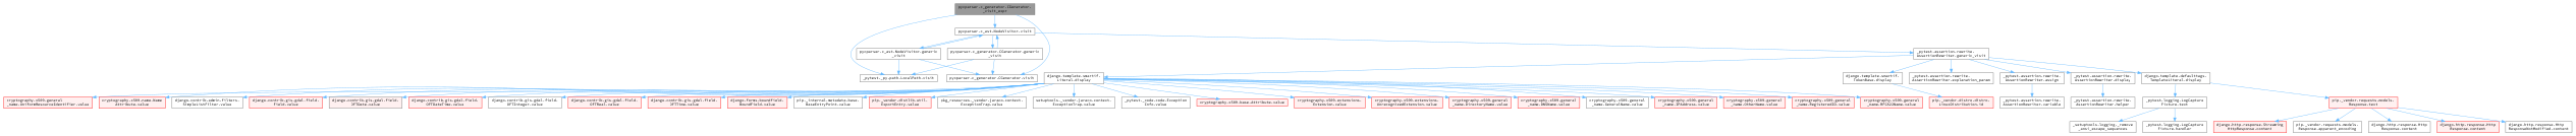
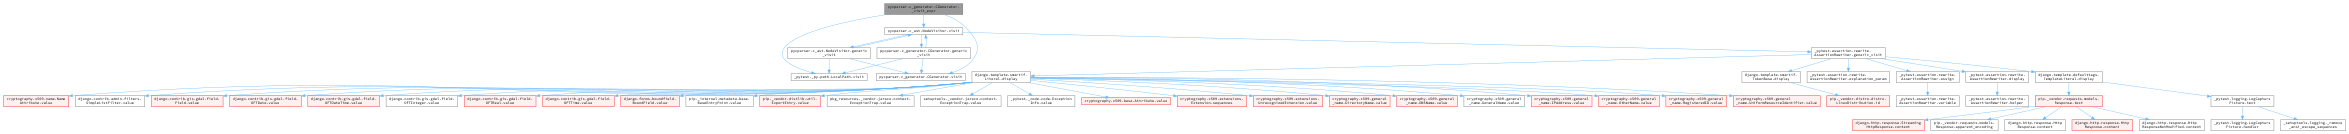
  digraph {
    fontname="Source Code Pro"
    rankdir=TB
    node [color=grey40 fillcolor=white fontname="Source Code Pro" fontsize=10 shape=box style=filled]
    edge [color=steelblue1 fontname="Source Code Pro" fontsize=10 labelfontname=Helvetica labelfontsize=10 style=solid]
    n1 [color=gray40 fillcolor=grey60 fontcolor=black height=0.2 label="pycparser.c_generator.CGenerator.\l_visit_expr" width=0.4]
    n2 [height=0.2 label="_pytest._py.path.LocalPath.visit" width=0.4]
    n3 [height=0.2 label="pycparser.c_ast.NodeVisitor.visit" width=0.4]
    n4 [height=0.2 label="pycparser.c_generator.CGenerator.visit" width=0.4]
    n5 [height=0.2 label="_pytest.assertion.rewrite.\lAssertionRewriter.generic_visit" width=0.4]
    n6 [height=0.2 label="pycparser.c_ast.NodeVisitor.generic\l_visit" width=0.4]
    n7 [height=0.2 label="pycparser.c_generator.CGenerator.generic\l_visit" width=0.4]
    n8 [height=0.2 label="_pytest.assertion.rewrite.\lAssertionRewriter.assign" width=0.4]
    n9 [height=0.2 label="_pytest.assertion.rewrite.\lAssertionRewriter.display" width=0.4]
    n10 [height=0.2 label="django.template.defaulttags.\lTemplateLiteral.display" width=0.4]
    n11 [height=0.2 label="django.template.smartif.\lLiteral.display" width=0.4]
    n12 [height=0.2 label="django.template.smartif.\lTokenBase.display" width=0.4]
    n13 [height=0.2 label="_pytest.assertion.rewrite.\lAssertionRewriter.explanation_param" width=0.4]
    n14 [height=0.2 label="_pytest.assertion.rewrite.\lAssertionRewriter.variable" width=0.4]
    n15 [height=0.2 label="_pytest.assertion.rewrite.\lAssertionRewriter.helper" width=0.4]
    n16 [height=0.2 label="_pytest.logging.LogCapture\lFixture.text" width=0.4]
    n17 [color=red fillcolor="#FFF0F0" height=0.2 label="pip._vendor.requests.models.\lResponse.text" width=0.4]
    n18 [height=0.2 label="_pytest._code.code.Exception\lInfo.value" width=0.4]
    n19 [color=red fillcolor="#FFF0F0" height=0.2 label="cryptography.x509.base.Attribute.value" width=0.4]
-   n20 [color=red fillcolor="#FFF0F0" height=0.2 label="cryptography.x509.extensions.\lExtension.value" width=0.4]
+   n20 [color=red fillcolor="#FFF0F0" height=0.2 label="cryptography.x509.extensions.\lExtension.sequences" width=0.4]
    n21 [color=red fillcolor="#FFF0F0" height=0.2 label="cryptography.x509.extensions.\lUnrecognizedExtension.value" width=0.4]
    n22 [color=red fillcolor="#FFF0F0" height=0.2 label="cryptography.x509.general\l_name.DirectoryName.value" width=0.4]
    n23 [color=red fillcolor="#FFF0F0" height=0.2 label="cryptography.x509.general\l_name.DNSName.value" width=0.4]
    n24 [height=0.2 label="cryptography.x509.general\l_name.GeneralName.value" width=0.4]
    n25 [color=red fillcolor="#FFF0F0" height=0.2 label="cryptography.x509.general\l_name.IPAddress.value" width=0.4]
    n26 [color=red fillcolor="#FFF0F0" height=0.2 label="cryptography.x509.general\l_name.OtherName.value" width=0.4]
    n27 [color=red fillcolor="#FFF0F0" height=0.2 label="cryptography.x509.general\l_name.RegisteredID.value" width=0.4]
-   n28 [color=red fillcolor="#FFF0F0" height=0.2 label="cryptography.x509.general\l_name.RFC822Name.value" width=0.4]
    n29 [color=red fillcolor="#FFF0F0" height=0.2 label="cryptography.x509.general\l_name.UniformResourceIdentifier.value" width=0.4]
    n30 [color=red fillcolor="#FFF0F0" height=0.2 label="cryptography.x509.name.Name\lAttribute.value" width=0.4]
    n31 [height=0.2 label="django.contrib.admin.filters.\lSimpleListFilter.value" width=0.4]
    n32 [color=red fillcolor="#FFF0F0" height=0.2 label="django.contrib.gis.gdal.field.\lField.value" width=0.4]
-   n33 [fillcolor="#FFF0F0" height=0.2 label="django.contrib.gis.gdal.field.\lOFTDate.value" width=0.4]
+   n33 [color=red fillcolor="#FFF0F0" height=0.2 label="django.contrib.gis.gdal.field.\lOFTDate.value" width=0.4]
    n34 [color=red fillcolor="#FFF0F0" height=0.2 label="django.contrib.gis.gdal.field.\lOFTDateTime.value" width=0.4]
    n35 [height=0.2 label="django.contrib.gis.gdal.field.\lOFTInteger.value" width=0.4]
    n36 [color=red fillcolor="#FFF0F0" height=0.2 label="django.contrib.gis.gdal.field.\lOFTReal.value" width=0.4]
    n37 [color=red fillcolor="#FFF0F0" height=0.2 label="django.contrib.gis.gdal.field.\lOFTTime.value" width=0.4]
    n38 [color=red fillcolor="#FFF0F0" height=0.2 label="django.forms.boundfield.\lBoundField.value" width=0.4]
    n39 [height=0.2 label="pip._internal.metadata.base.\lBaseEntryPoint.value" width=0.4]
    n40 [color=red fillcolor="#FFF0F0" height=0.2 label="pip._vendor.distlib.util.\lExportEntry.value" width=0.4]
    n41 [height=0.2 label="pkg_resources._vendor.jaraco.context.\lExceptionTrap.value" width=0.4]
    n42 [height=0.2 label="setuptools._vendor.jaraco.context.\lExceptionTrap.value" width=0.4]
    n43 [color=red fillcolor="#FFF0F0" height=0.2 label="pip._vendor.distro.distro.\lLinuxDistribution.id" width=0.4]
    n44 [height=0.2 label="_setuptools.logging._remove\l_ansi_escape_sequences" width=0.4]
    n45 [height=0.2 label="_pytest.logging.LogCapture\lFixture.handler" width=0.4]
    n46 [height=0.2 label="pip._vendor.requests.models.\lResponse.apparent_encoding" width=0.4]
    n47 [height=0.2 label="django.http.response.Http\lResponse.content" width=0.4]
    n48 [color=red fillcolor="#FFF0F0" height=0.2 label="django.http.response.Http\lResponse.content" width=0.4]
    n49 [height=0.2 label="django.http.response.Http\lResponseNotModified.content" width=0.4]
    n50 [color=red fillcolor="#FFF0F0" height=0.2 label="django.http.response.Streaming\lHttpResponse.content" width=0.4]
    n1 -> n2
    n1 -> n3
    n1 -> n4
    n3 -> n5
    n3 -> n6
    n3 -> n7
    n5 -> n8
    n5 -> n9
    n5 -> n10
    n5 -> n11
    n5 -> n12
    n5 -> n13
    n6 -> n2
    n6 -> n3
    n6 -> n4
    n7 -> n2
    n7 -> n3
    n7 -> n4
    n8 -> n14
    n9 -> n15
    n10 -> n16
    n10 -> n17
    n11 -> n18
    n11 -> n19
    n11 -> n20
    n11 -> n21
    n11 -> n22
    n11 -> n23
    n11 -> n24
    n11 -> n25
    n11 -> n26
    n11 -> n27
-   n11 -> n28
    n11 -> n29
    n11 -> n30
    n11 -> n31
    n11 -> n32
    n11 -> n33
    n11 -> n34
    n11 -> n35
    n11 -> n36
    n11 -> n37
    n11 -> n38
    n11 -> n39
    n11 -> n40
    n11 -> n41
    n11 -> n42
    n12 -> n43
    n16 -> n44
    n16 -> n45
    n17 -> n46
    n17 -> n47
    n17 -> n48
    n17 -> n49
    n17 -> n50
  }
